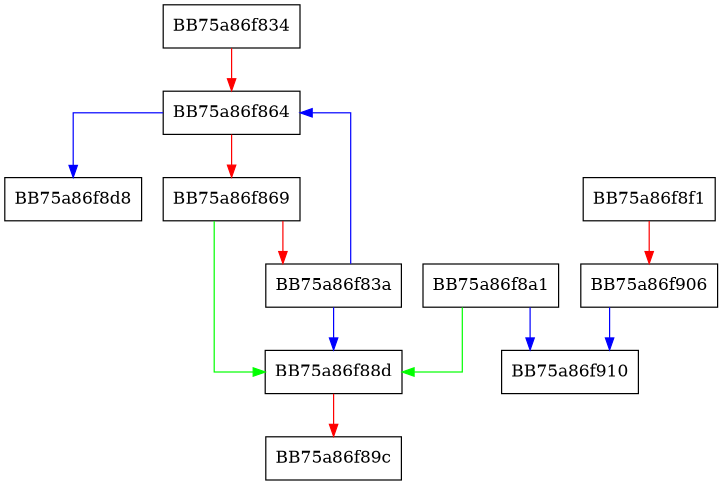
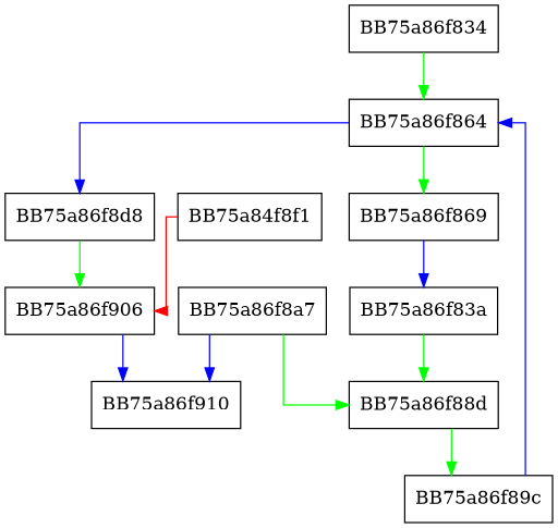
  digraph {
    splines=ortho
    node [shape=box]
    edge [color=red]
    BB75a86f834
    BB75a86f864
    BB75a86f8d8
    BB75a86f869
    BB75a86f906
    BB75a86f88d
    n7 [label=BB75a86f83a]
    BB75a86f910
    BB75a86f89c
-   BB75a86f8a1
-   BB75a86f8f1
-   BB75a86f834 -> BB75a86f864
+   BB75a86f8a1 [label=BB75a86f8a7]
+   BB75a86f8f1 [label=BB75a84f8f1]
+   BB75a86f834 -> BB75a86f864 [color=green]
    BB75a86f864 -> BB75a86f8d8 [color=blue]
-   BB75a86f864 -> BB75a86f869
-   BB75a86f869 -> BB75a86f88d [color=green]
-   BB75a86f869 -> n7
+   BB75a86f864 -> BB75a86f869 [color=green]
+   BB75a86f8d8 -> BB75a86f906 [color=green]
+   BB75a86f869 -> n7 [color=blue]
    BB75a86f906 -> BB75a86f910 [color=blue]
-   BB75a86f88d -> BB75a86f89c
-   n7 -> BB75a86f88d [color=blue]
-   n7 -> BB75a86f864 [color=blue]
+   BB75a86f88d -> BB75a86f89c [color=green]
+   n7 -> BB75a86f88d [color=green]
+   BB75a86f89c -> BB75a86f864 [color=blue]
    BB75a86f8a1 -> BB75a86f88d [color=green]
    BB75a86f8a1 -> BB75a86f910 [color=blue]
    BB75a86f8f1 -> BB75a86f906
  }
